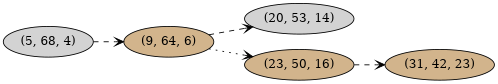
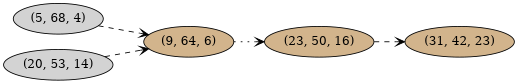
  digraph {
    rankdir=LR
    node [fillcolor=tan style=filled]
    edge [arrowhead=vee style=dashed]
    "(5, 68, 4)" [fillcolor=lightgrey]
    "(9, 64, 6)"
    "(20, 53, 14)" [fillcolor=lightgrey]
    "(23, 50, 16)"
    "(31, 42, 23)"
    "(5, 68, 4)" -> "(9, 64, 6)"
-   "(9, 64, 6)" -> "(20, 53, 14)"
+   "(20, 53, 14)" -> "(9, 64, 6)"
    "(9, 64, 6)" -> "(23, 50, 16)" [style=dotted]
    "(23, 50, 16)" -> "(31, 42, 23)"
  }
